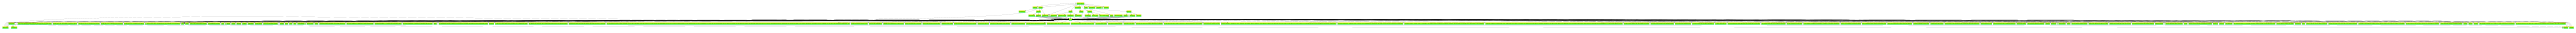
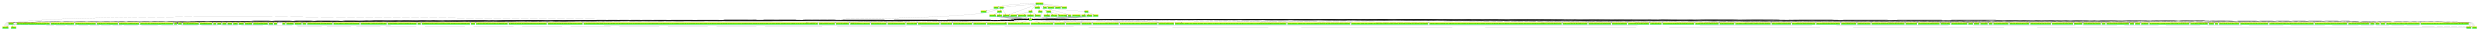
  digraph {
    color=lightgrey
    fillcolor="darkgray:gold"
    fontname="JetBrains Mono"
    gradientangle=0
    rankdir=TB
    style=filled
    node [color=blue fillcolor="yellow:green" fontname="JetBrains Mono" gradientangle=270 shape=box style=filled]
    edge [fontname="JetBrains Mono" penwidth=1]
    "Book Of Julian"
    Theology
    Lineage
    Introduction
    Ethics
    Cosmology
    Prophesy
    Spirituality
    Missiology
    Creeds
    Emergence
    Material
    Spiritual
    Scientific
    ""
    Commandments
    n17 [label=Fundamental]
    Prohibitions
    "Cardinal Virtues"
    origins
    Eschatology
    "The Fourth Temple"
    "Eternal Life"
    Ritual
    Music
    Migratory
    Evolutionary
    Personal
    Covenant
    Ideological
    Shoutouts
    "This is our migratory history, which is the basis of our racial theory"
    "300,000 years ago, humankind originated in Africa"
    "150,000 years ago, we expanded into Eurasia"
    "50,000 years ago, we expanded into Australia"
    "15,000 years ago, we expanded into America"
    "There are five races, corresponding to the traditional five continents"
    meta
    Africa
    "This is our evolutionary lineage:"
    "The Fundamental Particles"
    LUCA
    Asgards
    Eukarya
    Amorphea
    Animalia
    Humankind
    "The Son of Man"
    "This is our spiritual lineage:"
    Abraham
    David
-   Jesus
    Paul
    "Thomas Aquinas"
    "Martin Luther"
    Julian
    "Following covenent theology, our lineage consists of:"
    "The First Testament, a covenent of works made with Adam"
    "The Second Testament, a covenent of grace made by Jesus"
    "The Third Testament, a covenent of reciprocity made by Julian"
    Works
    "Our Ideological Spiritual Lineage is an evolutionary heritage, delineated by major reformational events"
    Atheism
    "In the Law of Three Stages, Deism represents the Metaphysical stage"
    "We remember the Christians, who established peaceful empires and banished slavery"
    "Blessed are those who forsake the darkness and choose to walk in the light"
    "To the followers of Allah, Brahma, Yahweh, you have been superseeded. Those who continue in this path will be disadvantaged in this life, and discriminated against in the ascention. We'll try to be respectful, but also your ways are backwards and your ideas are stupid. You have failed to maintain the disciplines of science so now you will be discrimintated against. Destructin will follow your family to the seventh generation. Annhialation will be suspended. You will be in anti-purgatory indefinately. Bye"
    "Lineage is important. Here it is."
    "These are the commandments:"
    "Remember the sabbath day, to keep it holy"
    "Honour thy father and thy mother"
    "woe to those who follow the old gods:"
    "Yahweh, Allah, Brahma"
    "Trouble will follow you through your lifetime"
    "The world will hate you"
    "you will be left behind in the ascention"
    "These are the prohibitions"
    "You shall have no gods before the Creator"
    "Thou shalt not make unto thee any graven image"
    "Thou shalt not take the Creator's name in vain?"
    "Thou shalt not murder"
    "Thou shalt not commit adultery"
    "Thou shalt not steal"
    "Thou shalt not bear false witness against thy neighbour"
    "Do not covet your peer's house or spouse, or anything belonging to your neighbor"
    "There are four cardinal virtues:"
    "Prudence (φρόνησις, phrónēsis; Latin: prudentia; also Wisdom, Sophia, sapientia), the ability to discern the appropriate course of action to be taken in a given situation at the appropriate time, with consideration of potential consequences."
    "Justice (δικαιοσύνη, dikaiosýnē; Latin: iustitia): also considered as fairness;[3] the Greek word also having the meaning righteousness"
    "Fortitude (ἀνδρεία, andreía; Latin: fortitudo): also termed courage: forbearance, strength, endurance, and the ability to confront fear, uncertainty, and intimidation"
    "Temperance (σωφροσύνη, sōphrosýnē; Latin: temperantia): also known as restraint, the practice of self-control, abstention, discretion, and moderation tempering the appetition. Plato considered sōphrosynē, which may also be translated as sound-mindedness, to be the most important virtue."
    "Fourteen billion years ago, God created our universe"
    "It started from nothing, then expanded rapidly."
    "And the earth was without form."
    "4.5 billion years ago, the earth coallesced."
    "In orbit around the sun"
    "The Third Temple will be destroyed, and a fourth built in its place"
    "The Fourth Temple will be a pyramid of clear gold"
    "It will be built in three days"
    "In the absense of compelling evidence, we believe in Universal Annhialation"
    "That is, the absense of life after death"
    "This is motivation for research into eternal life"
    "There are currently two major strains of research:"
    "Perpetual animation of the body"
    "Transferral of one's spirit"
    "The Lord bless you and keep you;The Lord make His face shine upon you,"
    "And be gracious to you;"
    "The Lord [a]lift up His countenance upon you,"
    "And give you peace."
    "Here are the reasons for fasting:"
    Mourning
    Motivation
    "Mental clarity"
    Health
    "Here are several kinds of fast:"
    "Daniel Fast: Abstain from meat for a week"
    "Water fast: consume only water for 48 hours"
    "The following comprise our musical tradition"
    "Speaking Tongues"
    "The holy pentatonic (God's tonality)"
    "The Om"
    "These rituals comprise our meditative tradition"
    Mantras
    "Body-scan"
    "Deep Breathing"
    "Our spiritual family is a taxonomy of modern religious systems, on the basis of creed"
    "The most popular variants are listed"
    Ancestors
    Peers
    "There is one God, who has spoken to no one"
    "The Book of Julian is the first book of the Third Testament"
    "It presents a philosophical framework that combines spiritual and scientific schools of thought"
    "It draws primarily upon Christian theology and contemporary cosmology"
    "Design principles of Book of Julian include:"
    Clarity
    Brevity
    Accuracy
    "When these principles are in conflict, simple expressions are preferred"
    "The writings herein are so simple that a wise man can understand it by lunchtime, and a fool by sundown"
    Blessings
    Fasting
    Meditation
    "Spiritual Family"
    "Book Of Julian" -> Theology
    "Book Of Julian" -> Lineage
    "Book Of Julian" -> Introduction
    "Book Of Julian" -> Ethics
    "Book Of Julian" -> Cosmology
    "Book Of Julian" -> Prophesy
    "Book Of Julian" -> Spirituality
    "Book Of Julian" -> Missiology
    "Book Of Julian" -> Creeds
    "Book Of Julian" -> Emergence
    Lineage -> Introduction
    Lineage -> Material
    Lineage -> Spiritual
    Lineage -> Scientific
    Introduction -> ""
    Introduction -> ""
    Introduction -> ""
    Introduction -> ""
    Introduction -> ""
    Introduction -> ""
    Ethics -> Commandments
    Ethics -> n17
    Ethics -> Prohibitions
    Ethics -> "Cardinal Virtues"
    Cosmology -> origins
    Prophesy -> Eschatology
    Prophesy -> "The Fourth Temple"
    Prophesy -> "Eternal Life"
    Spirituality -> Ritual
    Creeds -> Music
    Material -> Migratory
    Material -> Evolutionary
    Spiritual -> Personal
    Spiritual -> Covenant
    Spiritual -> Ideological
    Spiritual -> Shoutouts
    "" -> Spiritual
    "" -> "This is our migratory history, which is the basis of our racial theory"
    "" -> "300,000 years ago, humankind originated in Africa"
    "" -> "150,000 years ago, we expanded into Eurasia"
    "" -> "50,000 years ago, we expanded into Australia"
    "" -> "15,000 years ago, we expanded into America"
    "" -> "There are five races, corresponding to the traditional five continents"
    "" -> meta
    "" -> meta
    "" -> meta
    "" -> meta
    "" -> meta
    "" -> meta
    "" -> meta
    "" -> meta
    "" -> meta
    "" -> Africa
    "" -> "This is our evolutionary lineage:"
    "" -> "The Fundamental Particles"
    "" -> "The Fundamental Particles"
    "" -> LUCA
    "" -> Asgards
    "" -> Eukarya
    "" -> Amorphea
    "" -> Animalia
    "" -> Humankind
    "" -> "The Son of Man"
    "" -> "This is our spiritual lineage:"
    "" -> Abraham
    "" -> David
-   "" -> Jesus
    "" -> Paul
    "" -> "Thomas Aquinas"
    "" -> "Martin Luther"
    "" -> Julian
    "" -> "Following covenent theology, our lineage consists of:"
    "" -> "The First Testament, a covenent of works made with Adam"
    "" -> "The Second Testament, a covenent of grace made by Jesus"
    "" -> "The Third Testament, a covenent of reciprocity made by Julian"
    "" -> Works
    "" -> "Our Ideological Spiritual Lineage is an evolutionary heritage, delineated by major reformational events"
    "" -> Atheism
    "" -> "In the Law of Three Stages, Deism represents the Metaphysical stage"
    "" -> "We remember the Christians, who established peaceful empires and banished slavery"
    "" -> "Blessed are those who forsake the darkness and choose to walk in the light"
    "" -> "To the followers of Allah, Brahma, Yahweh, you have been superseeded. Those who continue in this path will be disadvantaged in this life, and discriminated against in the ascention. We'll try to be respectful, but also your ways are backwards and your ideas are stupid. You have failed to maintain the disciplines of science so now you will be discrimintated against. Destructin will follow your family to the seventh generation. Annhialation will be suspended. You will be in anti-purgatory indefinately. Bye"
    "" -> "Lineage is important. Here it is."
    "" -> "These are the commandments:"
    "" -> "Remember the sabbath day, to keep it holy"
    "" -> "Honour thy father and thy mother"
    "" -> "woe to those who follow the old gods:"
    "" -> "Yahweh, Allah, Brahma"
    "" -> "Trouble will follow you through your lifetime"
    "" -> "The world will hate you"
    "" -> "you will be left behind in the ascention"
    "" -> "These are the prohibitions"
    "" -> "You shall have no gods before the Creator"
    "" -> "Thou shalt not make unto thee any graven image"
    "" -> "Thou shalt not take the Creator's name in vain?"
    "" -> "Thou shalt not murder"
    "" -> "Thou shalt not commit adultery"
    "" -> "Thou shalt not steal"
    "" -> "Thou shalt not bear false witness against thy neighbour"
    "" -> "Do not covet your peer's house or spouse, or anything belonging to your neighbor"
    "" -> "There are four cardinal virtues:"
    "" -> "Prudence (φρόνησις, phrónēsis; Latin: prudentia; also Wisdom, Sophia, sapientia), the ability to discern the appropriate course of action to be taken in a given situation at the appropriate time, with consideration of potential consequences."
    "" -> "Justice (δικαιοσύνη, dikaiosýnē; Latin: iustitia): also considered as fairness;[3] the Greek word also having the meaning righteousness"
    "" -> "Fortitude (ἀνδρεία, andreía; Latin: fortitudo): also termed courage: forbearance, strength, endurance, and the ability to confront fear, uncertainty, and intimidation"
    "" -> "Temperance (σωφροσύνη, sōphrosýnē; Latin: temperantia): also known as restraint, the practice of self-control, abstention, discretion, and moderation tempering the appetition. Plato considered sōphrosynē, which may also be translated as sound-mindedness, to be the most important virtue."
    "" -> "Fourteen billion years ago, God created our universe"
    "" -> "It started from nothing, then expanded rapidly."
    "" -> "And the earth was without form."
    "" -> "4.5 billion years ago, the earth coallesced."
    "" -> "In orbit around the sun"
    "" -> "The Third Temple will be destroyed, and a fourth built in its place"
    "" -> "The Fourth Temple will be a pyramid of clear gold"
    "" -> "It will be built in three days"
    "" -> "In the absense of compelling evidence, we believe in Universal Annhialation"
    "" -> "That is, the absense of life after death"
    "" -> "This is motivation for research into eternal life"
    "" -> "There are currently two major strains of research:"
    "" -> "Perpetual animation of the body"
    "" -> "Transferral of one's spirit"
    "" -> "The Lord bless you and keep you;The Lord make His face shine upon you,"
    "" -> "And be gracious to you;"
    "" -> "The Lord [a]lift up His countenance upon you,"
    "" -> "And give you peace."
    "" -> "Here are the reasons for fasting:"
    "" -> Mourning
    "" -> Motivation
    "" -> "Mental clarity"
    "" -> Health
    "" -> "Here are several kinds of fast:"
    "" -> "Daniel Fast: Abstain from meat for a week"
    "" -> "Water fast: consume only water for 48 hours"
    "" -> "The following comprise our musical tradition"
    "" -> "Speaking Tongues"
    "" -> "The holy pentatonic (God's tonality)"
    "" -> "The Om"
    "" -> "These rituals comprise our meditative tradition"
    "" -> Mantras
    "" -> "Body-scan"
    "" -> "Deep Breathing"
    "" -> "Our spiritual family is a taxonomy of modern religious systems, on the basis of creed"
    "" -> "The most popular variants are listed"
    "" -> Ancestors
    "" -> Peers
    "" -> "There is one God, who has spoken to no one"
    "" -> "The Book of Julian is the first book of the Third Testament"
    "" -> "It presents a philosophical framework that combines spiritual and scientific schools of thought"
    "" -> "It draws primarily upon Christian theology and contemporary cosmology"
    "" -> "Design principles of Book of Julian include:"
    "" -> Clarity
    "" -> Brevity
    "" -> Accuracy
    "" -> "When these principles are in conflict, simple expressions are preferred"
    "" -> "The writings herein are so simple that a wise man can understand it by lunchtime, and a fool by sundown"
    Commandments -> ""
    Commandments -> ""
    n17 -> ""
    Prohibitions -> ""
    Prohibitions -> ""
    "Cardinal Virtues" -> ""
    "Cardinal Virtues" -> ""
    origins -> ""
    "The Fourth Temple" -> ""
    "Eternal Life" -> ""
    "Eternal Life" -> ""
    Ritual -> Blessings
    Ritual -> Fasting
    Ritual -> Meditation
    Music -> ""
    Music -> ""
    Migratory -> ""
    Migratory -> ""
    Migratory -> ""
    Migratory -> ""
    Evolutionary -> ""
    Evolutionary -> ""
    Evolutionary -> ""
    Personal -> ""
    Personal -> ""
    Covenant -> ""
    Covenant -> ""
    Covenant -> ""
    Ideological -> ""
    Ideological -> ""
    Ideological -> ""
    Ideological -> ""
    Shoutouts -> ""
    Blessings -> ""
    Fasting -> ""
    Fasting -> ""
    Fasting -> ""
    Fasting -> ""
    Meditation -> ""
    Meditation -> ""
    "Spiritual Family" -> ""
    "Spiritual Family" -> ""
    "Spiritual Family" -> ""
  }
